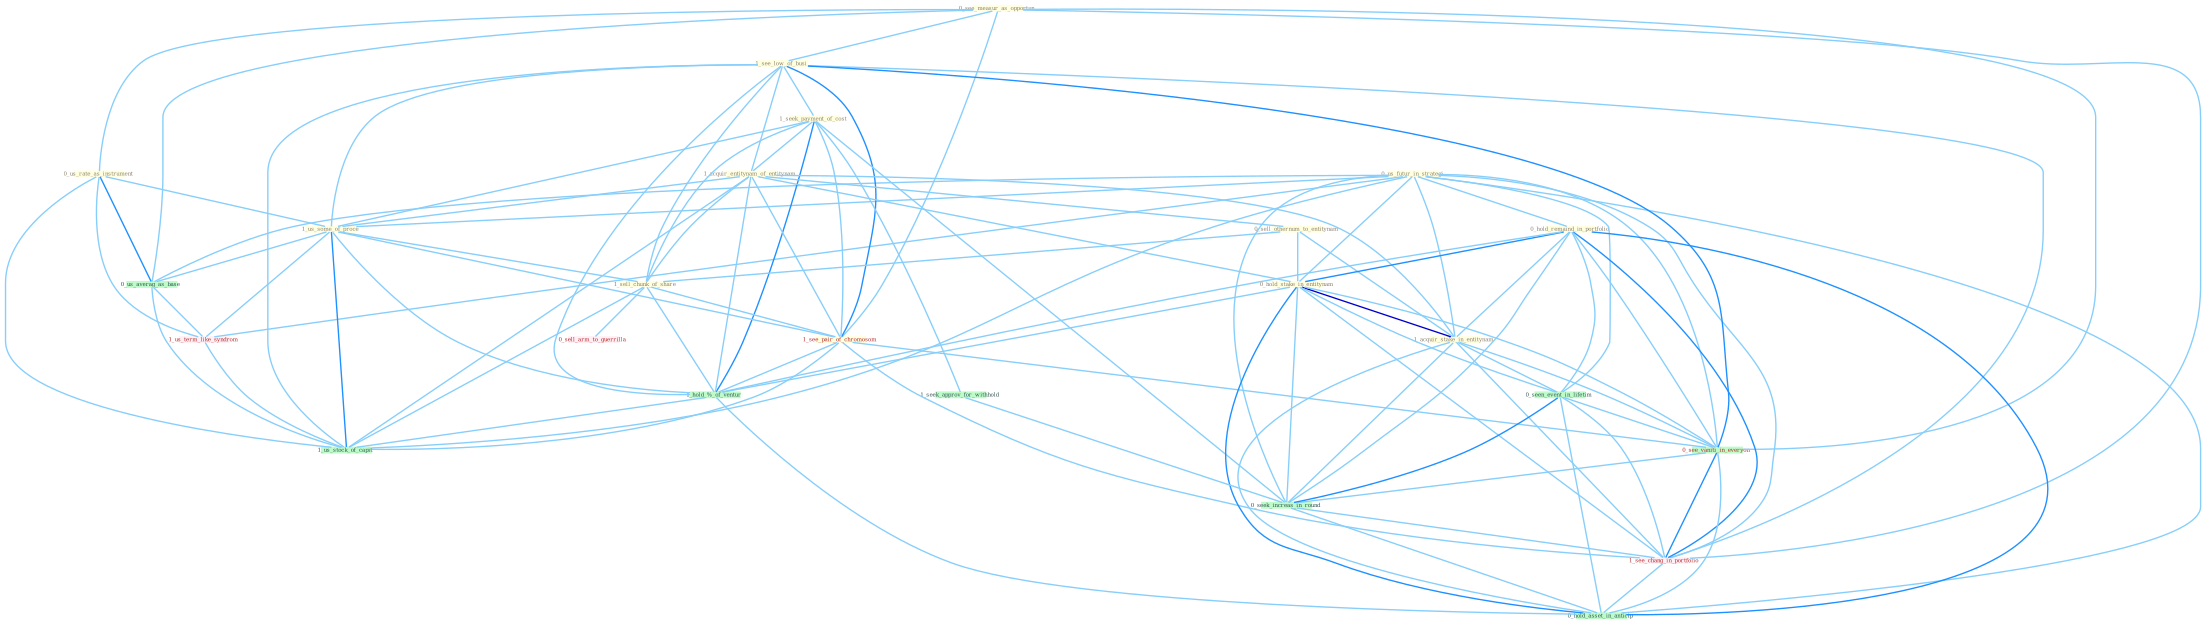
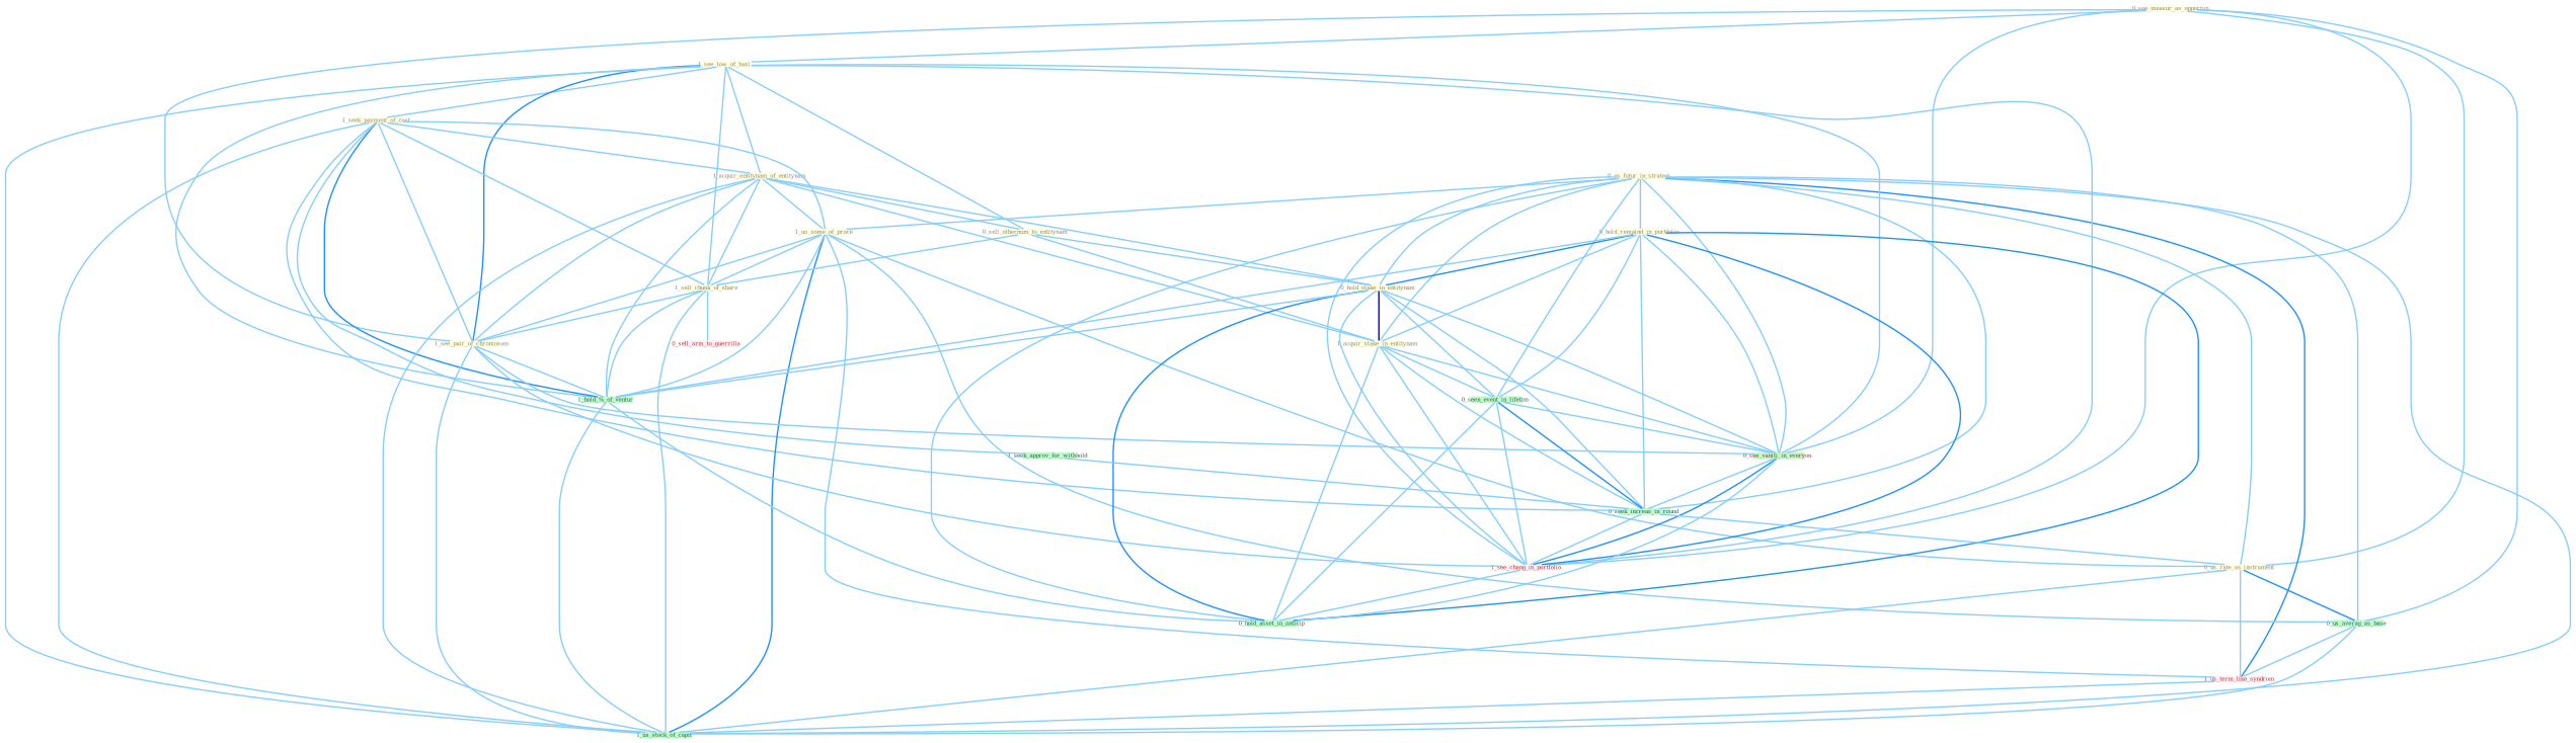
  graph {
    node [color="#ffffe0" fixedsize=true fontcolor="#8b7d6b" fontsize=4 shape=polygon style=filled]
    edge [color="#87cefa" w=1]
    "0_see_measur_as_opportun " [height=.06 width=.5]
    "0_us_futur_in_strategi " [height=.06 width=.5]
    "1_see_low_of_busi " [height=.06 width=.5]
    "1_seek_payment_of_cost " [height=.06 width=.5]
    "1_acquir_entitynam_of_entitynam " [height=.06 width=.5]
    "0_us_rate_as_instrument " [height=.06 width=.5]
    "1_us_some_of_proce " [height=.06 width=.5]
    "0_sell_othernum_to_entitynam " [height=.06 width=.5]
    "0_hold_remaind_in_portfolio " [height=.06 width=.5]
    "1_sell_chunk_of_share " [height=.06 width=.5]
-   "1_see_pair_of_chromosom " [fontcolor="#b22222" height=.06 width=.5]
+   "1_see_pair_of_chromosom " [height=.06 width=.5]
    "0_hold_stake_in_entitynam " [height=.06 width=.5]
    "1_acquir_stake_in_entitynam " [height=.06 width=.5]
    "1_us_term_like_syndrom " [color="#fff0f5" fontcolor="#b22222" height=.06 width=.5]
    "0_sell_arm_to_guerrilla " [color="#fff0f5" fontcolor="#b22222" height=.06 width=.5]
    "1_see_chang_in_portfolio " [color="#fff0f5" fontcolor="#b22222" height=.06 width=.5]
    "0_us_averag_as_base " [color="#BDFCC9" fontcolor="#2f4f4f" height=.06 width=.5]
    "0_see_vaniti_in_everyon " [color="#BDFCC9" fontcolor="#b22222" height=.06 width=.5]
    "0_seen_event_in_lifetim " [color="#BDFCC9" fontcolor="#2f4f4f" height=.06 width=.5]
    "0_seek_increas_in_round " [color="#BDFCC9" fontcolor="#2f4f4f" height=.06 width=.5]
    "1_us_stock_of_capit " [color="#BDFCC9" fontcolor="#2f4f4f" height=.06 width=.5]
    "0_hold_asset_in_anticip " [color="#BDFCC9" fontcolor="#2f4f4f" height=.06 width=.5]
    "1_hold_%_of_ventur " [color="#BDFCC9" fontcolor="#2f4f4f" height=.06 width=.5]
    "1_seek_approv_for_withhold " [color="#BDFCC9" fontcolor="#2f4f4f" height=.06 width=.5]
    subgraph sub_1 {
      "0_see_measur_as_opportun "
      "0_us_futur_in_strategi "
      "1_see_low_of_busi "
      "1_seek_payment_of_cost "
      "1_acquir_entitynam_of_entitynam "
      "0_us_rate_as_instrument "
      "1_us_some_of_proce "
      "0_sell_othernum_to_entitynam "
      "0_hold_remaind_in_portfolio "
      "1_sell_chunk_of_share "
      "1_see_pair_of_chromosom "
      "0_hold_stake_in_entitynam "
      "1_acquir_stake_in_entitynam "
    }
    subgraph sub_2 {
      "1_us_term_like_syndrom "
      "0_sell_arm_to_guerrilla "
      "1_see_chang_in_portfolio "
    }
    "0_see_measur_as_opportun " -- "1_see_low_of_busi "
    "0_see_measur_as_opportun " -- "0_us_rate_as_instrument "
    "0_see_measur_as_opportun " -- "1_see_pair_of_chromosom "
    "0_see_measur_as_opportun " -- "1_see_chang_in_portfolio "
    "0_see_measur_as_opportun " -- "0_us_averag_as_base "
    "0_see_measur_as_opportun " -- "0_see_vaniti_in_everyon "
+   "0_us_futur_in_strategi " -- "0_us_rate_as_instrument "
    "0_us_futur_in_strategi " -- "1_us_some_of_proce "
    "0_us_futur_in_strategi " -- "0_hold_remaind_in_portfolio "
    "0_us_futur_in_strategi " -- "0_hold_stake_in_entitynam "
    "0_us_futur_in_strategi " -- "1_acquir_stake_in_entitynam "
-   "0_us_futur_in_strategi " -- "1_us_term_like_syndrom "
+   "0_us_futur_in_strategi " -- "1_us_term_like_syndrom " [color="#1e90ff"]
    "0_us_futur_in_strategi " -- "1_see_chang_in_portfolio "
    "0_us_futur_in_strategi " -- "0_us_averag_as_base "
    "0_us_futur_in_strategi " -- "0_see_vaniti_in_everyon "
    "0_us_futur_in_strategi " -- "0_seen_event_in_lifetim "
    "0_us_futur_in_strategi " -- "0_seek_increas_in_round "
    "0_us_futur_in_strategi " -- "1_us_stock_of_capit "
    "0_us_futur_in_strategi " -- "0_hold_asset_in_anticip "
    "1_see_low_of_busi " -- "1_seek_payment_of_cost "
    "1_see_low_of_busi " -- "1_acquir_entitynam_of_entitynam "
-   "1_see_low_of_busi " -- "1_us_some_of_proce "
+   "1_see_low_of_busi " -- "0_sell_othernum_to_entitynam "
    "1_see_low_of_busi " -- "1_sell_chunk_of_share "
    "1_see_low_of_busi " -- "1_see_pair_of_chromosom " [color="#1e90ff" w=2]
    "1_see_low_of_busi " -- "1_see_chang_in_portfolio "
-   "1_see_low_of_busi " -- "0_see_vaniti_in_everyon " [color="#1e90ff"]
+   "1_see_low_of_busi " -- "0_see_vaniti_in_everyon "
    "1_see_low_of_busi " -- "1_us_stock_of_capit "
    "1_see_low_of_busi " -- "1_hold_%_of_ventur "
    "1_seek_payment_of_cost " -- "1_acquir_entitynam_of_entitynam "
    "1_seek_payment_of_cost " -- "1_us_some_of_proce "
    "1_seek_payment_of_cost " -- "1_sell_chunk_of_share "
    "1_seek_payment_of_cost " -- "1_see_pair_of_chromosom "
    "1_seek_payment_of_cost " -- "0_seek_increas_in_round "
+   "1_seek_payment_of_cost " -- "1_us_stock_of_capit "
    "1_seek_payment_of_cost " -- "1_hold_%_of_ventur " [color="#1e90ff"]
    "1_seek_payment_of_cost " -- "1_seek_approv_for_withhold "
    "1_acquir_entitynam_of_entitynam " -- "1_us_some_of_proce "
    "1_acquir_entitynam_of_entitynam " -- "0_sell_othernum_to_entitynam "
    "1_acquir_entitynam_of_entitynam " -- "1_sell_chunk_of_share "
    "1_acquir_entitynam_of_entitynam " -- "1_see_pair_of_chromosom "
    "1_acquir_entitynam_of_entitynam " -- "0_hold_stake_in_entitynam "
    "1_acquir_entitynam_of_entitynam " -- "1_acquir_stake_in_entitynam " [w=2]
    "1_acquir_entitynam_of_entitynam " -- "1_us_stock_of_capit "
    "1_acquir_entitynam_of_entitynam " -- "1_hold_%_of_ventur "
    "0_us_rate_as_instrument " -- "1_us_some_of_proce "
    "0_us_rate_as_instrument " -- "1_us_term_like_syndrom "
    "0_us_rate_as_instrument " -- "0_us_averag_as_base " [color="#1e90ff" w=2]
    "0_us_rate_as_instrument " -- "1_us_stock_of_capit "
    "1_us_some_of_proce " -- "1_sell_chunk_of_share "
    "1_us_some_of_proce " -- "1_see_pair_of_chromosom "
    "1_us_some_of_proce " -- "1_us_term_like_syndrom "
    "1_us_some_of_proce " -- "0_us_averag_as_base "
    "1_us_some_of_proce " -- "1_us_stock_of_capit " [color="#1e90ff" w=2]
    "1_us_some_of_proce " -- "1_hold_%_of_ventur "
    "0_sell_othernum_to_entitynam " -- "1_sell_chunk_of_share "
    "0_sell_othernum_to_entitynam " -- "0_hold_stake_in_entitynam "
    "0_sell_othernum_to_entitynam " -- "1_acquir_stake_in_entitynam "
    "0_hold_remaind_in_portfolio " -- "0_hold_stake_in_entitynam " [color="#1e90ff" w=2]
    "0_hold_remaind_in_portfolio " -- "1_acquir_stake_in_entitynam "
    "0_hold_remaind_in_portfolio " -- "1_see_chang_in_portfolio " [color="#1e90ff" w=2]
    "0_hold_remaind_in_portfolio " -- "0_see_vaniti_in_everyon "
    "0_hold_remaind_in_portfolio " -- "0_seen_event_in_lifetim "
    "0_hold_remaind_in_portfolio " -- "0_seek_increas_in_round "
    "0_hold_remaind_in_portfolio " -- "0_hold_asset_in_anticip " [color="#1e90ff" w=2]
    "0_hold_remaind_in_portfolio " -- "1_hold_%_of_ventur "
    "1_sell_chunk_of_share " -- "1_see_pair_of_chromosom "
    "1_sell_chunk_of_share " -- "0_sell_arm_to_guerrilla "
    "1_sell_chunk_of_share " -- "1_us_stock_of_capit "
    "1_sell_chunk_of_share " -- "1_hold_%_of_ventur "
    "1_see_pair_of_chromosom " -- "1_see_chang_in_portfolio "
    "1_see_pair_of_chromosom " -- "0_see_vaniti_in_everyon "
    "1_see_pair_of_chromosom " -- "1_us_stock_of_capit "
    "1_see_pair_of_chromosom " -- "1_hold_%_of_ventur "
    "0_hold_stake_in_entitynam " -- "1_acquir_stake_in_entitynam " [color="#0000cd" w=3]
    "0_hold_stake_in_entitynam " -- "1_see_chang_in_portfolio "
    "0_hold_stake_in_entitynam " -- "0_see_vaniti_in_everyon "
    "0_hold_stake_in_entitynam " -- "0_seen_event_in_lifetim "
    "0_hold_stake_in_entitynam " -- "0_seek_increas_in_round "
    "0_hold_stake_in_entitynam " -- "0_hold_asset_in_anticip " [color="#1e90ff" w=2]
    "0_hold_stake_in_entitynam " -- "1_hold_%_of_ventur "
    "1_acquir_stake_in_entitynam " -- "1_see_chang_in_portfolio "
    "1_acquir_stake_in_entitynam " -- "0_see_vaniti_in_everyon "
    "1_acquir_stake_in_entitynam " -- "0_seen_event_in_lifetim "
    "1_acquir_stake_in_entitynam " -- "0_seek_increas_in_round "
    "1_acquir_stake_in_entitynam " -- "0_hold_asset_in_anticip "
    "1_us_term_like_syndrom " -- "1_us_stock_of_capit "
    "1_see_chang_in_portfolio " -- "0_hold_asset_in_anticip "
    "0_us_averag_as_base " -- "1_us_term_like_syndrom "
    "0_us_averag_as_base " -- "1_us_stock_of_capit "
    "0_see_vaniti_in_everyon " -- "1_see_chang_in_portfolio " [color="#1e90ff" w=2]
    "0_see_vaniti_in_everyon " -- "0_seek_increas_in_round "
    "0_see_vaniti_in_everyon " -- "0_hold_asset_in_anticip "
    "0_seen_event_in_lifetim " -- "1_see_chang_in_portfolio "
    "0_seen_event_in_lifetim " -- "0_see_vaniti_in_everyon "
    "0_seen_event_in_lifetim " -- "0_seek_increas_in_round " [color="#1e90ff"]
    "0_seen_event_in_lifetim " -- "0_hold_asset_in_anticip "
    "0_seek_increas_in_round " -- "1_see_chang_in_portfolio "
-   "0_seek_increas_in_round " -- "0_hold_asset_in_anticip "
+   "0_seek_increas_in_round " -- "0_us_rate_as_instrument "
    "1_hold_%_of_ventur " -- "1_us_stock_of_capit "
    "1_hold_%_of_ventur " -- "0_hold_asset_in_anticip "
    "1_seek_approv_for_withhold " -- "0_seek_increas_in_round "
  }
